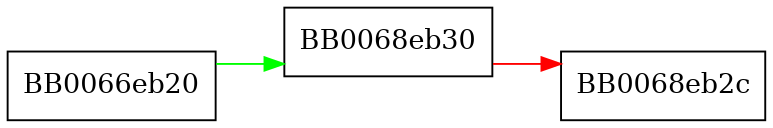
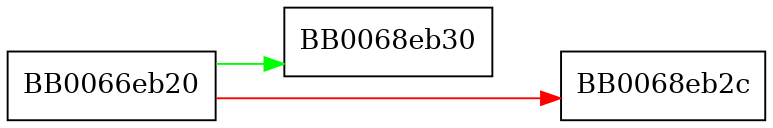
  digraph {
    rankdir=LR
    splines=ortho
    node [shape=box]
    n1 [label=BB0066eb20]
    BB0068eb30
    BB0068eb2c
    n1 -> BB0068eb30 [color=green]
-   BB0068eb30 -> BB0068eb2c [color=red]
+   n1 -> BB0068eb2c [color=red]
  }
